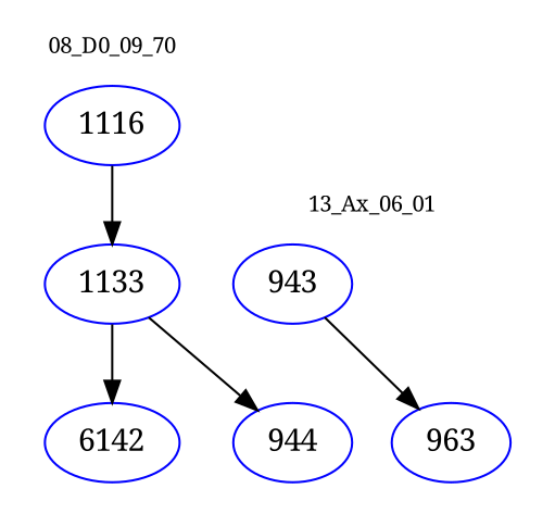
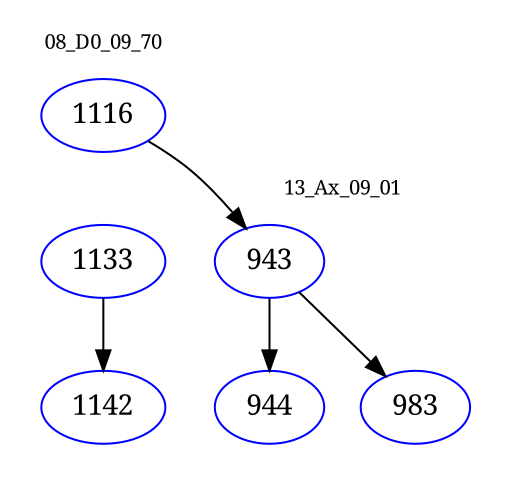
  digraph {
    fontname="Noto Serif"
    node [color=blue fontname="Noto Serif"]
    edge [color=black fontname="Noto Serif"]
    n1 [label=943]
    n2 [label=944]
-   n3 [label=963]
+   n3 [label=983]
    n4 [label=1116]
    n5 [label=1133]
-   n6 [label=6142]
+   n6 [label=1142]
    subgraph cluster_1 {
      color=white
      fontsize=10
-     label="13_Ax_06_01"
+     label="13_Ax_09_01"
      n1
      n2
      n3
    }
    subgraph cluster_2 {
      color=white
      fontsize=10
      label="08_D0_09_70"
      n4
      n5
      n6
    }
-   n5 -> n2
+   n1 -> n2
    n1 -> n3
-   n4 -> n5
+   n4 -> n1
    n5 -> n6
  }
